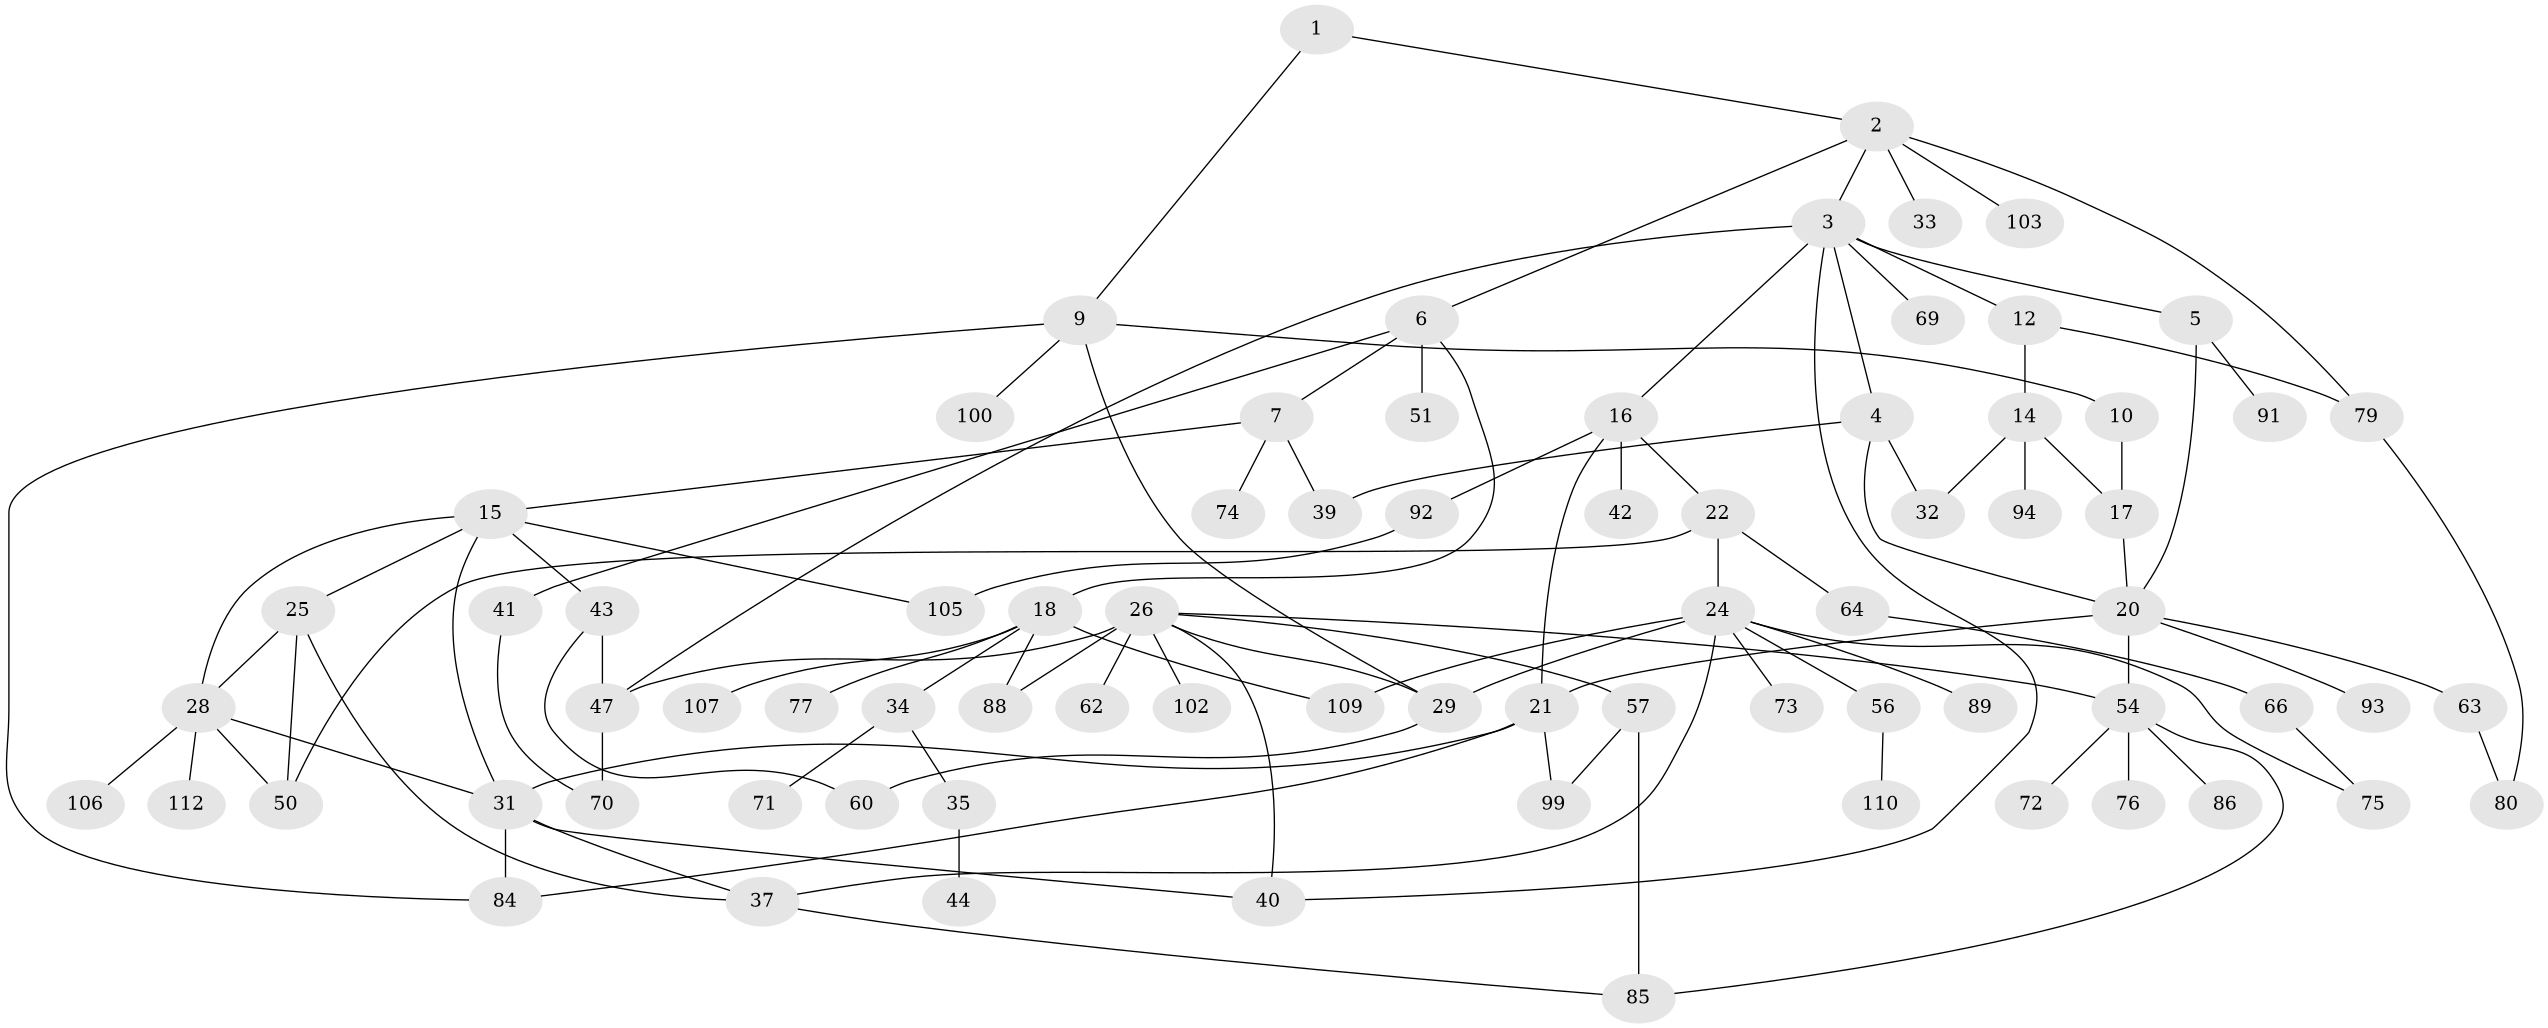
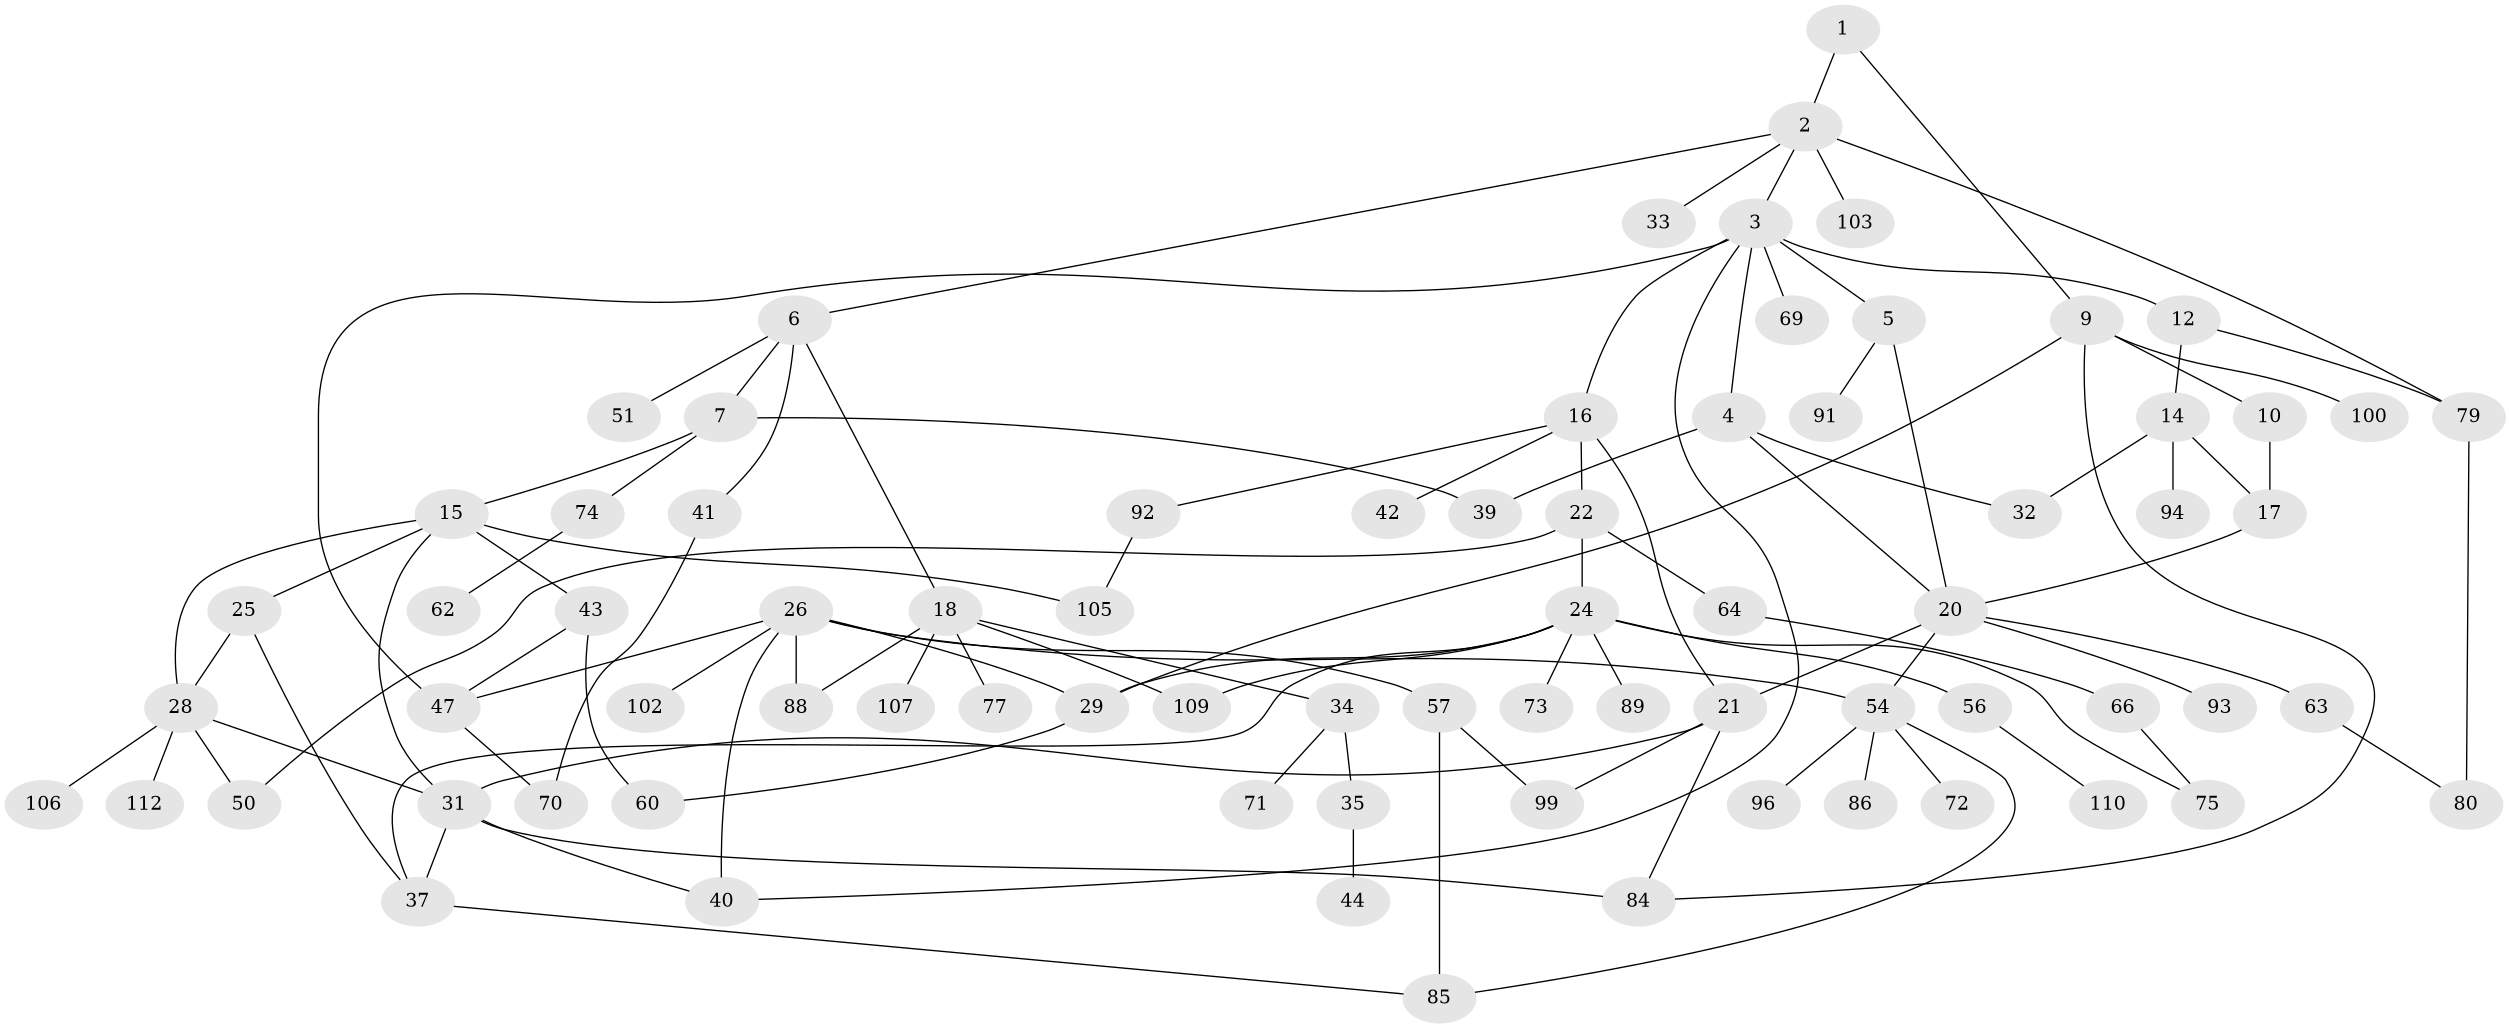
  graph {
    node [color=gray90 style=filled]
    2 [super="+11"]
    3 [super="+8"]
    6 [super="+13"]
    33
    79 [super="+97"]
    103
    1
    9 [super="+27"]
    10 [super="+59"]
    29 [super="+65"]
    84
    100
    4
    5 [super="+62"]
    12
    16 [super="+36"]
    40
    47 [super="+52"]
    69
    7 [super="+38"]
    18 [super="+86"]
    41 [super="+46"]
    51
    80 [super="+83"]
    20 [super="+53"]
    32 [super="+49"]
    39 [super="+58"]
    91 [super="+101"]
    14 [super="+23"]
    21 [super="+98"]
    22 [super="+61"]
    42
    92
    70
    54 [super="+78"]
    63 [super="+95"]
    93
    15 [super="+19"]
    74
    34 [super="+68"]
    77
    88
    107
    109
    25 [super="+30"]
    28 [super="+45"]
    31 [super="+55"]
    43
    105
    17 [super="+81"]
    60 [super="+90"]
    94
    50 [super="+82"]
    37 [super="+48"]
    106
    112
    99 [super="+108"]
    24 [super="+111"]
    64
    35
    71
    26 [super="+87"]
    57
    n64 [label=62]
    102
    85
    72
-   76
+   76 [label=96]
    n69 [label=86]
    56
    73 [super="+104"]
    75
    89
    66
    110
    44
    2 -- 3
    2 -- 6
    2 -- 33
    2 -- 79
    2 -- 103
    3 -- 4
    3 -- 5
    3 -- 12
    3 -- 16
    3 -- 40
    3 -- 47
    3 -- 69
    6 -- 7
    6 -- 18
    6 -- 41
    6 -- 51
    79 -- 80
    1 -- 2
    1 -- 9
    9 -- 10
    9 -- 29
    9 -- 84
    9 -- 100
    10 -- 17
    29 -- 60
    4 -- 20
    4 -- 32
    4 -- 39
    5 -- 20
    5 -- 91
    12 -- 79
    12 -- 14
    16 -- 21
    16 -- 22
    16 -- 42
    16 -- 92
    47 -- 70
    7 -- 39
    7 -- 15
    7 -- 74
    18 -- 34
    18 -- 77
    18 -- 88
    18 -- 107
    18 -- 109
    41 -- 70
    20 -- 21
    20 -- 54
    20 -- 63
    20 -- 93
    14 -- 32
    14 -- 17
    14 -- 94
    21 -- 84
    21 -- 31
    21 -- 99
    22 -- 50
    22 -- 24
    22 -- 64
    92 -- 105
    54 -- 85
    54 -- 72
    54 -- 76
    54 -- n69
    63 -- 80
    15 -- 25
    15 -- 28
    15 -- 31
    15 -- 43
    15 -- 105
    34 -- 35
    34 -- 71
    25 -- 28
-   25 -- 50
    25 -- 37
    28 -- 31
    28 -- 50
    28 -- 106
    28 -- 112
    31 -- 84
    31 -- 40
    31 -- 37
    43 -- 47
    43 -- 60
    17 -- 20
    37 -- 85
    24 -- 29
    24 -- 109 [weight=2]
    24 -- 37
    24 -- 56
    24 -- 73
    24 -- 75
    24 -- 89
    64 -- 66
    35 -- 44
    26 -- 29
    26 -- 40
    26 -- 47
    26 -- 54
    26 -- 88
    26 -- 57
-   26 -- n64
+   74 -- n64
    26 -- 102
    57 -- 99
    57 -- 85
    56 -- 110
    66 -- 75
  }
